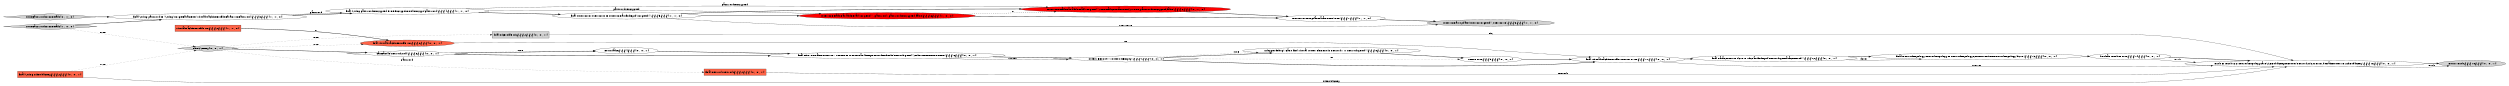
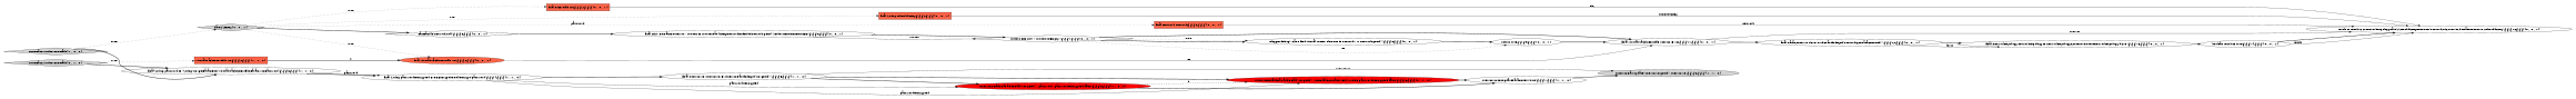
  digraph {
    rankdir=LR
    node [fillcolor=white shape=ellipse style=filled]
    edge [style=bold]
    n1 [label="routers == null || routers.isEmpty()@@@7@@@['0', '0', '1']" shape=diamond]
    n2 [label="return true@@@9@@@['0', '0', '1']"]
    n3 [label="s_logger.debug(\"Can't find virtual router element in network \" + network.getId())@@@8@@@['0', '0', '1']"]
    n4 [label="final VirtualMachineProfile uservm = vm@@@11@@@['0', '0', '1']"]
    n5 [label="final DataCenterVO dcVO = _dcDao.findById(network.getDataCenterId())@@@12@@@['0', '0', '1']"]
    n6 [label="result = result && networkTopology.saveSSHPublicKeyToRouter(network,nic,uservm,domainRouterVO,sshPublicKey)@@@16@@@['0', '0', '1']"]
    n7 [label="final NetworkTopology networkTopology = networkTopologyContext.retrieveNetworkTopology(dcVO)@@@13@@@['0', '0', '1']"]
    n8 [label="boolean result = true@@@14@@@['0', '0', '1']"]
-   n9 [fillcolor=lightgray label="return result@@@18@@@['0', '0', '1']"]
    n10 [fillcolor=lightgray label="storePasswordInVmDetails['1', '0', '0']" shape=diamond]
    n11 [label="final String password = (String)vm.getParameter(VirtualMachineProfile.Param.VmPassword)@@@3@@@['1', '1', '0']"]
    n12 [fillcolor=lightgray label="saveSSHKey['0', '0', '1']" shape=diamond]
    n13 [fillcolor=tomato label="VirtualMachineProfile vm@@@2@@@['1', '1', '0']" shape=box]
    n14 [fillcolor=tomato label="final VirtualMachineProfile vm@@@2@@@['0', '0', '1']"]
    n15 [label="final String password_encrypted = DBEncryptionUtil.encrypt(password)@@@4@@@['1', '1', '0']"]
    n16 [label="userVmVO.setUpdateParameters(true)@@@7@@@['1', '1', '0']"]
    n17 [fillcolor=lightgray label="_userVmDao.update(userVmVO.getId(),userVmVO)@@@8@@@['1', '1', '0']"]
-   n18 [fillcolor=lightgray label="final NicProfile nic@@@2@@@['0', '0', '1']" shape=box]
+   n18 [fillcolor=tomato label="final NicProfile nic@@@2@@@['0', '0', '1']" shape=box]
    n19 [fillcolor=red label="_userVmDetailsDao.addDetail(vm.getId(),\"password\",password_encrypted,false)@@@6@@@['1', '0', '0']"]
    n20 [fillcolor=red label="_userVmDetailsDao.addDetail(vm.getId(),VmDetailConstants.PASSWORD,password_encrypted,false)@@@6@@@['0', '1', '0']"]
    n21 [label="final UserVmVO userVmVO = _userVmDao.findById(vm.getId())@@@5@@@['1', '1', '0']"]
    n22 [fillcolor=tomato label="final String sshPublicKey@@@2@@@['0', '0', '1']" shape=box]
    n23 [label="!canHandle(network,null)@@@3@@@['0', '0', '1']" shape=diamond]
    n24 [label="final List<DomainRouterVO> routers = _routerDao.listByNetworkAndRole(network.getId(),Role.VIRTUAL_ROUTER)@@@6@@@['0', '0', '1']"]
-   n25 [label="return false@@@4@@@['0', '0', '1']"]
    n26 [fillcolor=tomato label="final Network network@@@2@@@['0', '0', '1']" shape=box]
    n27 [fillcolor=lightgray label="storePasswordInVmDetails['0', '1', '0']" shape=diamond]
    n1 -> n2 [label=vm style=dotted]
    n1 -> n3 [label=true style=dotted]
    n1 -> n3
    n1 -> n4
    n2 -> n4
    n3 -> n2
    n4 -> n5
    n4 -> n6 [label=uservm style=solid]
    n5 -> n7
    n5 -> n7 [label=dcVO style=solid]
-   n6 -> n9
-   n6 -> n9 [label=result style=solid]
    n7 -> n8
    n8 -> n6
    n8 -> n6 [label=result style=solid]
    n10 -> n11
    n10 -> n12 [label=true style=dotted]
    n11 -> n15
    n11 -> n15 [label=password style=solid]
    n12 -> n14 [label=true style=dotted]
    n12 -> n18 [label=true style=dotted]
-   n22 -> n12 [label=true style=dotted]
+   n12 -> n22 [label=true style=dotted]
    n12 -> n23
    n12 -> n26 [label=password style=dotted]
    n13 -> n14 [label=0]
    n14 -> n4 [label=vm style=solid]
    n15 -> n19 [label=password_encrypted style=solid]
    n15 -> n20 [label=password_encrypted style=solid]
    n15 -> n21
    n16 -> n17
    n18 -> n6 [label=nic style=solid]
    n19 -> n16
    n19 -> n20 [label=0 style=dashed]
    n20 -> n16
    n21 -> n17 [label=userVmVO style=solid]
    n21 -> n19
    n21 -> n20
    n22 -> n6 [label=sshPublicKey style=solid]
    n23 -> n24
-   n23 -> n25
-   n23 -> n25 [label=true style=dotted]
    n24 -> n1 [label=routers style=solid]
    n24 -> n1
-   n25 -> n24
    n26 -> n6 [label=network style=solid]
    n27 -> n11
+   n27 -> n13 [label=true style=dotted]
  }
